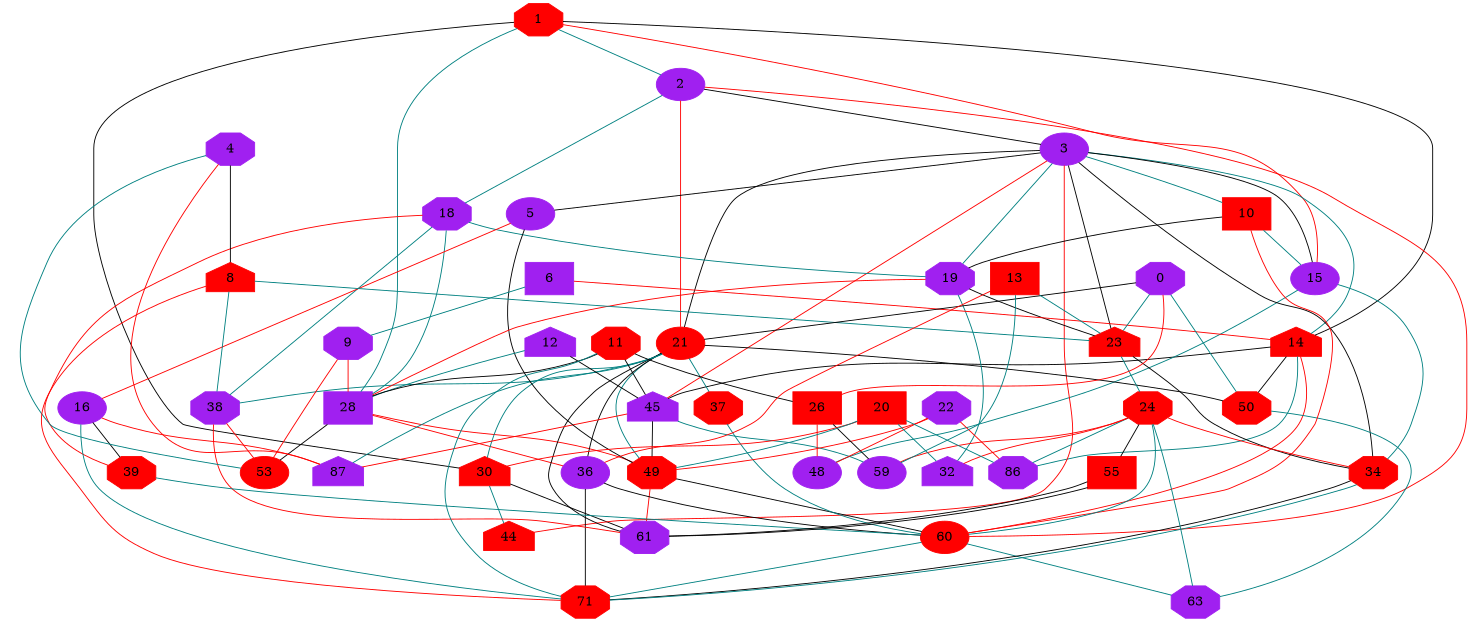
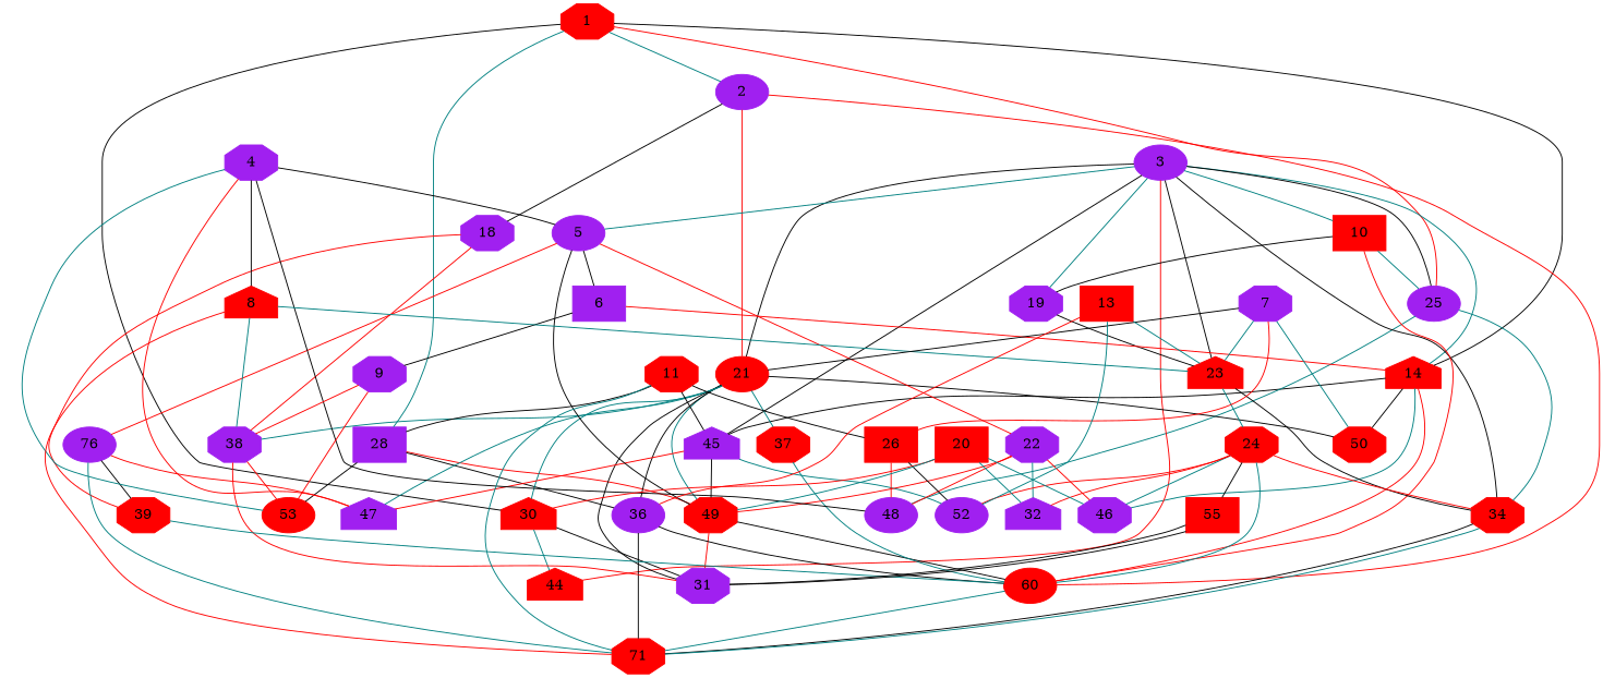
  graph {
    node [color=purple shape=octagon style=filled]
    edge [color=teal]
    1 [color=red super="+65"]
    2 [shape=ellipse super="+58"]
    14 [color=red shape=house super="+27"]
-   15 [shape=ellipse super="+17"]
+   15 [shape=ellipse super="+17" label=25]
    28 [shape=box super="+33"]
    30 [color=red shape=house super="+51"]
    3 [shape=ellipse super="+69"]
    18 [super="+31"]
    21 [color=red shape=ellipse super="+54"]
    60 [color=red shape=ellipse super="+64"]
    45 [shape=house super="+73"]
    50 [color=red]
-   46 [label=86]
+   46
    34 [color=red]
    48 [shape=ellipse super="+72"]
    53 [color=red shape=ellipse]
    49 [color=red super="+62"]
    36 [shape=ellipse super="+66"]
    44 [color=red shape=house]
-   61 [super="+68"]
+   61 [super="+68" label=31]
    5 [shape=ellipse super="+42"]
    10 [color=red shape=box super="+40"]
    23 [color=red shape=house super="+56"]
    19 [super="+57"]
    38 [super="+67"]
    39 [color=red]
-   47 [shape=house label=87]
+   47 [shape=house]
    37 [color=red]
    71 [color=red]
-   63
    6 [shape=box]
    22
-   16 [shape=ellipse]
-   12 [shape=house super="+43"]
+   16 [shape=ellipse label=76]
    24 [color=red super="+29"]
-   52 [shape=ellipse label=59]
+   52 [shape=ellipse]
    4 [super="+41"]
    8 [color=red shape=house super="+59"]
    9
-   7 [super="+70" label=0]
+   7 [super="+70"]
    26 [color=red shape=box]
    32 [shape=house]
    11 [color=red super="+25"]
    13 [color=red shape=box]
    20 [color=red shape=box super="+35"]
    55 [color=red shape=box]
    1 -- 2
    1 -- 14 [color=black]
    1 -- 15 [color=red]
    1 -- 28 [weight=2]
    1 -- 30 [color=black]
-   2 -- 3 [color=black]
-   2 -- 18
+   2 -- 18 [color=black]
    2 -- 21 [color=red]
    2 -- 60 [color=red]
    14 -- 60 [color=red]
    14 -- 45 [color=black]
    14 -- 50 [color=black]
    14 -- 46
    15 -- 34
    15 -- 48
    28 -- 53 [color=black]
    28 -- 49 [color=red]
-   28 -- 36 [color=red]
+   28 -- 36 [color=black]
    30 -- 44
    30 -- 61 [color=black]
    3 -- 14
    3 -- 15 [color=black]
    3 -- 21 [color=black]
-   3 -- 45 [color=red]
+   3 -- 45 [color=black]
    3 -- 34 [color=black]
    3 -- 44 [color=red]
-   3 -- 5 [color=black]
+   3 -- 5
    3 -- 10
    3 -- 23 [color=black]
    3 -- 19
-   18 -- 28
-   18 -- 19
-   18 -- 38
+   18 -- 38 [color=red]
    18 -- 39 [color=red]
    21 -- 30
    21 -- 50 [color=black]
    21 -- 49
    21 -- 36 [color=black]
    21 -- 61 [color=black]
    21 -- 38
    21 -- 47
    21 -- 37
    60 -- 71
-   60 -- 63
    45 -- 49 [color=black]
    45 -- 47 [color=red]
    45 -- 52
-   50 -- 63
    34 -- 71 [color=black]
    34 -- 71
    49 -- 60 [color=black]
    49 -- 61 [color=red]
    36 -- 60 [color=black]
    36 -- 71 [color=black]
    5 -- 49 [color=black]
+   5 -- 6 [color=black]
+   5 -- 22 [color=red]
    5 -- 16 [color=red]
    10 -- 15
    10 -- 60 [color=red]
    10 -- 19 [color=black]
    23 -- 34 [color=black]
    23 -- 24
-   19 -- 28 [color=red]
    19 -- 23 [color=black]
-   19 -- 32
+   22 -- 32
    38 -- 53 [color=red]
    38 -- 61 [color=red]
    39 -- 60
    37 -- 60
    6 -- 14 [color=red]
-   6 -- 9
+   6 -- 9 [color=black]
    22 -- 46 [color=red]
    22 -- 48 [color=red]
    22 -- 49 [color=red]
    16 -- 39 [color=black]
    16 -- 47 [color=red]
    16 -- 71
-   12 -- 28
-   12 -- 45 [color=black]
    24 -- 60
    24 -- 46
    24 -- 34 [color=red]
-   24 -- 63
    24 -- 52 [color=red]
    24 -- 32 [color=red]
    24 -- 55 [color=black]
+   4 -- 48 [color=black]
    4 -- 53
+   4 -- 5 [color=black]
    4 -- 47 [color=red]
    4 -- 8 [color=black]
    8 -- 23
    8 -- 38
    8 -- 71 [color=red]
    9 -- 53 [color=red]
-   9 -- 28 [color=red]
+   9 -- 38 [color=red]
    7 -- 21 [color=black]
    7 -- 50
    7 -- 23
    7 -- 26 [color=red]
    26 -- 48 [color=red]
    26 -- 52 [color=black]
    11 -- 28 [color=black]
    11 -- 45 [color=black]
    11 -- 71
    11 -- 26 [color=black]
    13 -- 36 [color=red]
    13 -- 23
    13 -- 52
    20 -- 30 [color=red]
    20 -- 46
    20 -- 49
    20 -- 32
    55 -- 61 [color=black]
    55 -- 61 [color=black]
  }
